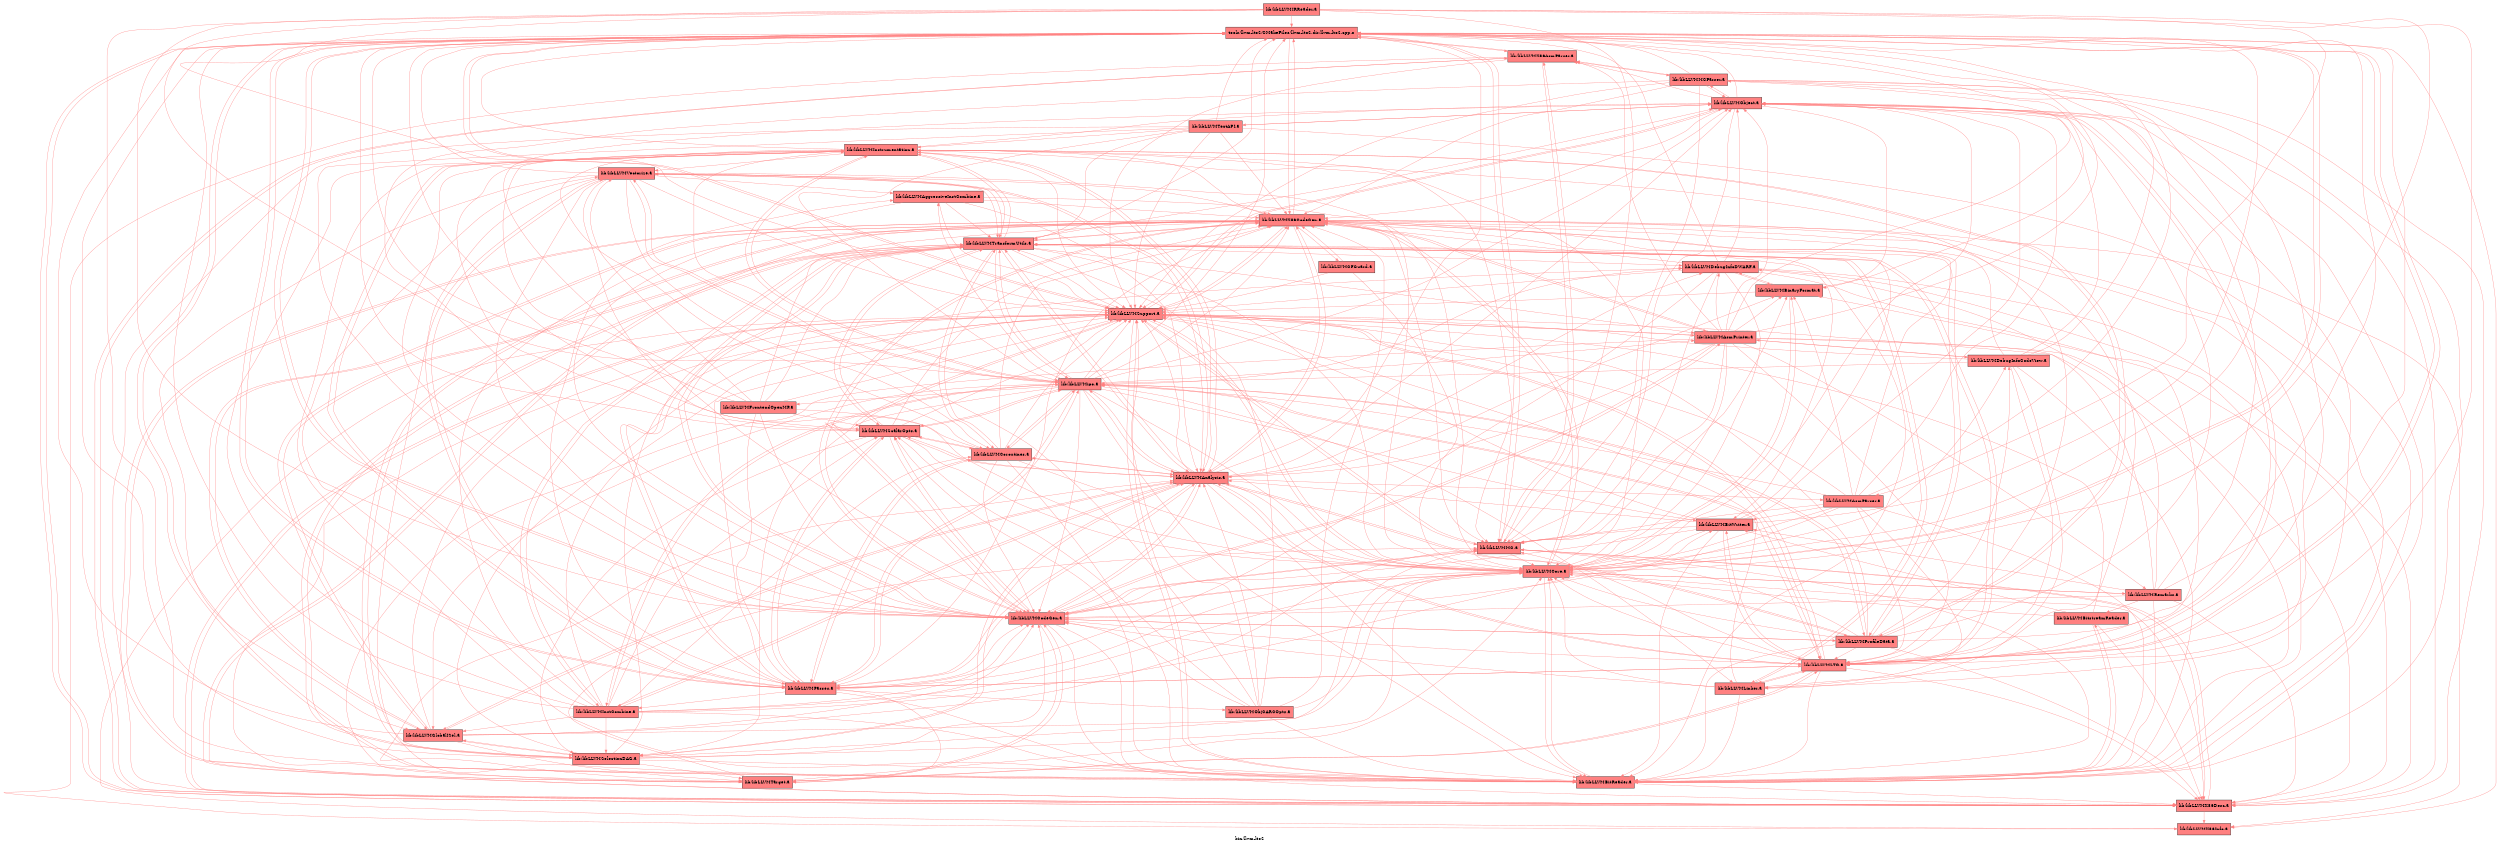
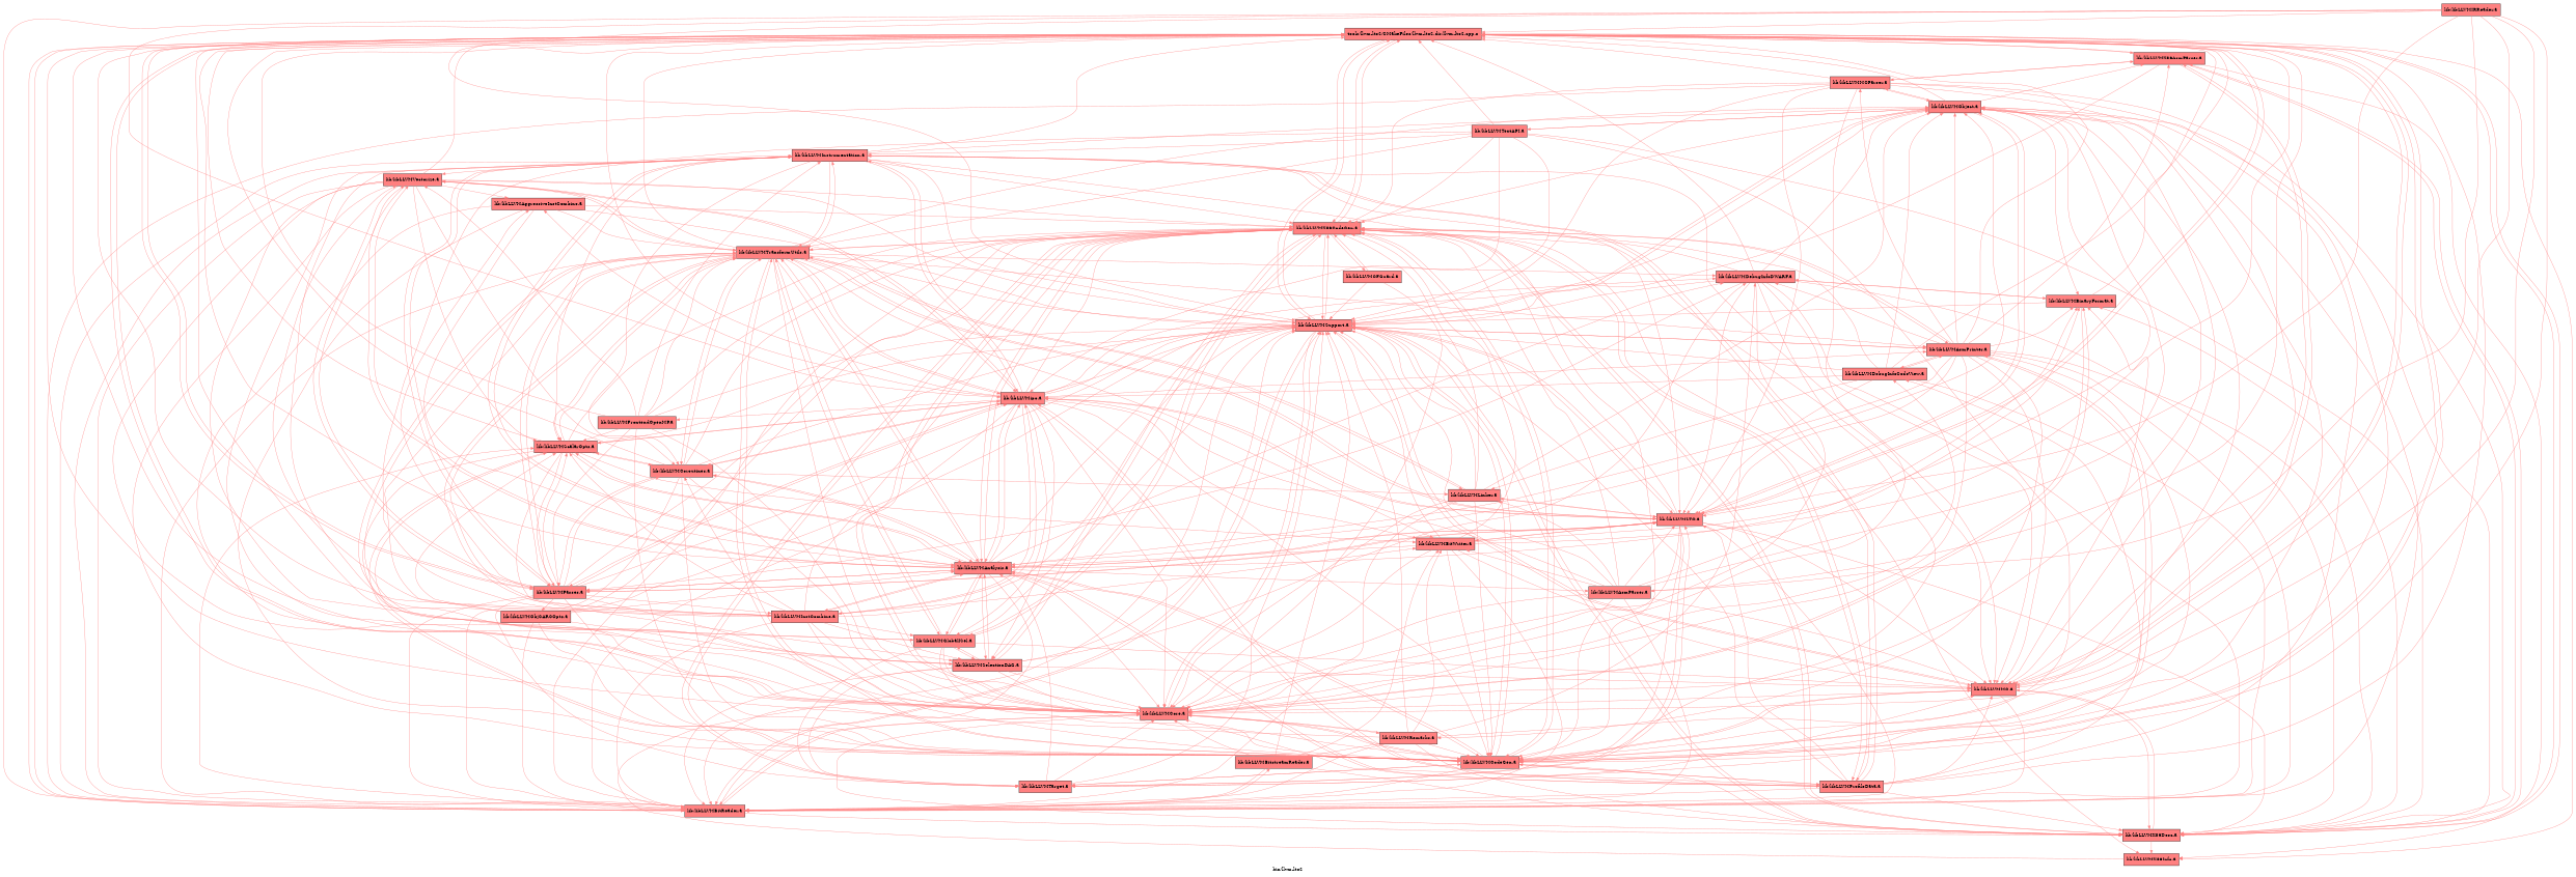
  digraph {
    label="bin/llvm-lto2"
    node [fillcolor="1.000000 0.5 1" shape=record style=filled]
    edge [color="1.000000 0.5 1"]
    n1 [label="{tools/llvm-lto2/CMakeFiles/llvm-lto2.dir/llvm-lto2.cpp.o}"]
    n2 [label="{lib/libLLVMX86AsmParser.a}"]
    n3 [label="{lib/libLLVMX86CodeGen.a}"]
    n4 [label="{lib/libLLVMX86Desc.a}"]
    n5 [label="{lib/libLLVMX86Info.a}"]
    n6 [label="{lib/libLLVMBitReader.a}"]
    n7 [label="{lib/libLLVMCodeGen.a}"]
    n8 [label="{lib/libLLVMCore.a}"]
    n9 [label="{lib/libLLVMLTO.a}"]
    n10 [label="{lib/libLLVMMC.a}"]
    n11 [label="{lib/libLLVMPasses.a}"]
    n12 [label="{lib/libLLVMSupport.a}"]
    n13 [label="{lib/libLLVMMCParser.a}"]
    n14 [label="{lib/libLLVMAsmPrinter.a}"]
    n15 [label="{lib/libLLVMTarget.a}"]
    n16 [label="{lib/libLLVMSelectionDAG.a}"]
    n17 [label="{lib/libLLVMAnalysis.a}"]
    n18 [label="{lib/libLLVMGlobalISel.a}"]
    n19 [label="{lib/libLLVMCFGuard.a}"]
    n20 [label="{lib/libLLVMProfileData.a}"]
    n21 [label="{lib/libLLVMTransformUtils.a}"]
    n22 [label="{lib/libLLVMBinaryFormat.a}"]
    n23 [label="{lib/libLLVMBitstreamReader.a}"]
    n24 [label="{lib/libLLVMScalarOpts.a}"]
    n25 [label="{lib/libLLVMRemarks.a}"]
    n26 [label="{lib/libLLVMDebugInfoCodeView.a}"]
    n27 [label="{lib/libLLVMLinker.a}"]
    n28 [label="{lib/libLLVMObject.a}"]
    n29 [label="{lib/libLLVMipo.a}"]
    n30 [label="{lib/libLLVMBitWriter.a}"]
    n31 [label="{lib/libLLVMCoroutines.a}"]
    n32 [label="{lib/libLLVMAggressiveInstCombine.a}"]
    n33 [label="{lib/libLLVMVectorize.a}"]
    n34 [label="{lib/libLLVMInstrumentation.a}"]
    n35 [label="{lib/libLLVMInstCombine.a}"]
    n36 [label="{lib/libLLVMObjCARCOpts.a}"]
    n37 [label="{lib/libLLVMDebugInfoDWARF.a}"]
    n38 [label="{lib/libLLVMAsmParser.a}"]
    n39 [label="{lib/libLLVMTextAPI.a}"]
    n40 [label="{lib/libLLVMFrontendOpenMP.a}"]
    n41 [label="{lib/libLLVMIRReader.a}"]
    n1 -> n2
    n1 -> n3
    n1 -> n4
    n1 -> n5
    n1 -> n6
    n1 -> n7
    n1 -> n8
    n1 -> n9
    n1 -> n10
    n1 -> n11
    n1 -> n12
    n2 -> n1
    n2 -> n4
    n2 -> n5
    n2 -> n10
    n2 -> n12
    n2 -> n13
    n3 -> n1
    n3 -> n4
    n3 -> n5
    n3 -> n7
    n3 -> n8
    n3 -> n10
    n3 -> n12
    n3 -> n14
    n3 -> n15
    n3 -> n16
    n3 -> n17
    n3 -> n18
    n3 -> n19
    n3 -> n20
    n3 -> n21
    n4 -> n1
    n4 -> n2
    n4 -> n3
    n4 -> n5
    n4 -> n10
    n4 -> n12
    n4 -> n22
    n5 -> n12
    n6 -> n1
    n6 -> n3
    n6 -> n4
    n6 -> n8
    n6 -> n12
    n6 -> n23
    n6 -> n24
    n7 -> n1
    n7 -> n3
    n7 -> n4
    n7 -> n6
    n7 -> n8
    n7 -> n10
    n7 -> n12
    n7 -> n14
    n7 -> n15
    n7 -> n17
    n7 -> n20
    n7 -> n21
    n7 -> n24
    n8 -> n1
    n8 -> n3
    n8 -> n4
    n8 -> n6
    n8 -> n7
    n8 -> n12
    n8 -> n22
    n8 -> n25
    n8 -> n26
    n9 -> n1
    n9 -> n3
    n9 -> n4
    n9 -> n6
    n9 -> n7
    n9 -> n8
    n9 -> n10
    n9 -> n11
    n9 -> n12
    n9 -> n15
    n9 -> n17
    n9 -> n21
    n9 -> n27
    n9 -> n28
    n9 -> n29
    n9 -> n30
    n10 -> n1
    n10 -> n2
    n10 -> n4
    n10 -> n6
    n10 -> n7
    n10 -> n8
    n10 -> n12
    n10 -> n22
    n11 -> n1
    n11 -> n3
    n11 -> n6
    n11 -> n7
    n11 -> n8
    n11 -> n9
    n11 -> n12
    n11 -> n15
    n11 -> n17
    n11 -> n21
    n11 -> n24
    n11 -> n29
    n11 -> n31
    n11 -> n32
    n11 -> n33
    n11 -> n34
    n11 -> n35
    n11 -> n36
    n12 -> n1
    n12 -> n3
    n12 -> n4
    n12 -> n6
    n12 -> n7
    n12 -> n8
    n12 -> n9
    n12 -> n10
    n12 -> n14
    n12 -> n28
    n13 -> n1
    n13 -> n2
    n13 -> n3
    n13 -> n4
    n13 -> n6
    n13 -> n7
    n13 -> n8
    n13 -> n9
    n13 -> n10
    n13 -> n12
    n13 -> n28
    n14 -> n1
    n14 -> n2
    n14 -> n3
    n14 -> n4
    n14 -> n6
    n14 -> n7
    n14 -> n8
    n14 -> n9
    n14 -> n10
    n14 -> n12
    n14 -> n13
    n14 -> n15
    n14 -> n17
    n14 -> n22
    n14 -> n25
    n14 -> n26
    n14 -> n28
    n14 -> n37
    n15 -> n3
    n15 -> n7
    n15 -> n8
    n15 -> n9
    n15 -> n10
    n15 -> n12
    n15 -> n17
    n16 -> n1
    n16 -> n3
    n16 -> n6
    n16 -> n7
    n16 -> n8
    n16 -> n10
    n16 -> n12
    n16 -> n15
    n16 -> n17
    n16 -> n18
    n16 -> n21
    n16 -> n37
    n17 -> n1
    n17 -> n3
    n17 -> n6
    n17 -> n7
    n17 -> n8
    n17 -> n9
    n17 -> n11
    n17 -> n12
    n17 -> n16
    n17 -> n18
    n17 -> n20
    n17 -> n21
    n17 -> n22
    n17 -> n24
    n17 -> n28
    n17 -> n29
    n17 -> n31
    n17 -> n33
    n17 -> n34
    n17 -> n35
    n17 -> n37
    n17 -> n38
    n18 -> n1
    n18 -> n3
    n18 -> n7
    n18 -> n8
    n18 -> n10
    n18 -> n12
    n18 -> n15
    n18 -> n16
    n18 -> n17
    n18 -> n21
    n19 -> n3
    n19 -> n8
    n19 -> n12
    n20 -> n1
    n20 -> n3
    n20 -> n4
    n20 -> n6
    n20 -> n7
    n20 -> n8
    n20 -> n9
    n20 -> n10
    n20 -> n12
    n20 -> n17
    n20 -> n26
    n20 -> n28
    n20 -> n29
    n20 -> n34
    n21 -> n1
    n21 -> n3
    n21 -> n6
    n21 -> n7
    n21 -> n8
    n21 -> n9
    n21 -> n11
    n21 -> n12
    n21 -> n14
    n21 -> n16
    n21 -> n17
    n21 -> n18
    n21 -> n24
    n21 -> n27
    n21 -> n28
    n21 -> n29
    n21 -> n30
    n21 -> n31
    n21 -> n33
    n21 -> n34
    n21 -> n35
    n21 -> n37
    n22 -> n1
    n22 -> n8
    n22 -> n12
    n22 -> n37
    n23 -> n4
    n23 -> n6
    n23 -> n8
    n23 -> n12
    n23 -> n30
    n24 -> n1
    n24 -> n3
    n24 -> n7
    n24 -> n8
    n24 -> n11
    n24 -> n12
    n24 -> n16
    n24 -> n17
    n24 -> n21
    n24 -> n29
+   n24 -> n30
    n24 -> n31
    n25 -> n1
    n25 -> n4
    n25 -> n6
    n25 -> n7
    n25 -> n8
    n25 -> n12
    n25 -> n23
    n25 -> n28
    n25 -> n30
    n25 -> n37
    n26 -> n1
    n26 -> n3
    n26 -> n6
    n26 -> n9
    n26 -> n12
    n26 -> n14
    n26 -> n27
    n26 -> n28
    n26 -> n29
    n27 -> n3
    n27 -> n6
    n27 -> n7
    n27 -> n8
    n27 -> n9
    n27 -> n12
    n27 -> n21
    n27 -> n28
    n28 -> n1
    n28 -> n2
    n28 -> n3
    n28 -> n4
    n28 -> n6
    n28 -> n7
    n28 -> n8
    n28 -> n9
    n28 -> n10
    n28 -> n12
    n28 -> n13
    n28 -> n22
    n28 -> n39
    n29 -> n1
    n29 -> n3
    n29 -> n6
    n29 -> n7
    n29 -> n8
    n29 -> n9
    n29 -> n11
    n29 -> n12
    n29 -> n14
    n29 -> n16
    n29 -> n17
    n29 -> n18
    n29 -> n20
    n29 -> n21
    n29 -> n24
-   n29 -> n27
+   n31 -> n27
    n29 -> n28
    n29 -> n30
    n29 -> n31
    n29 -> n32
    n29 -> n33
    n29 -> n34
    n29 -> n35
    n29 -> n37
    n29 -> n40
    n30 -> n1
    n30 -> n3
    n30 -> n6
    n30 -> n7
    n30 -> n8
    n30 -> n9
    n30 -> n10
    n30 -> n12
    n30 -> n17
    n30 -> n28
    n31 -> n1
    n31 -> n3
    n31 -> n6
    n31 -> n7
    n31 -> n8
    n31 -> n11
    n31 -> n12
    n31 -> n17
    n31 -> n21
    n31 -> n24
    n31 -> n29
    n32 -> n3
    n32 -> n7
    n32 -> n8
    n32 -> n12
    n32 -> n17
    n32 -> n21
    n33 -> n1
    n33 -> n3
    n33 -> n6
    n33 -> n7
    n33 -> n8
    n33 -> n11
    n33 -> n12
    n33 -> n17
    n33 -> n18
    n33 -> n21
    n33 -> n24
    n33 -> n29
    n33 -> n31
    n33 -> n32
    n34 -> n1
    n34 -> n3
    n34 -> n6
    n34 -> n7
    n34 -> n8
    n34 -> n9
    n34 -> n10
    n34 -> n11
    n34 -> n12
    n34 -> n17
    n34 -> n20
    n34 -> n21
    n34 -> n24
    n34 -> n28
    n34 -> n29
    n34 -> n31
    n34 -> n33
    n35 -> n1
    n35 -> n3
    n35 -> n6
    n35 -> n7
    n35 -> n8
    n35 -> n12
    n35 -> n16
    n35 -> n17
    n35 -> n18
    n35 -> n21
    n35 -> n24
    n35 -> n29
    n35 -> n30
    n35 -> n31
    n35 -> n33
    n35 -> n34
    n36 -> n3
    n36 -> n6
    n36 -> n7
    n36 -> n8
    n36 -> n12
    n36 -> n17
    n36 -> n21
    n36 -> n24
    n36 -> n34
    n37 -> n1
    n37 -> n3
    n37 -> n4
    n37 -> n6
+   n37 -> n7
    n37 -> n8
    n37 -> n9
    n37 -> n10
    n37 -> n11
    n37 -> n12
    n37 -> n22
    n37 -> n28
    n38 -> n1
    n38 -> n3
    n38 -> n6
    n38 -> n7
    n38 -> n8
    n38 -> n9
    n38 -> n10
    n38 -> n12
    n38 -> n22
    n38 -> n27
    n38 -> n28
    n38 -> n29
    n38 -> n30
    n39 -> n1
    n39 -> n3
    n39 -> n4
    n39 -> n6
    n39 -> n7
    n39 -> n12
    n39 -> n21
    n39 -> n28
    n39 -> n29
    n39 -> n34
    n40 -> n1
    n40 -> n3
    n40 -> n7
    n40 -> n8
    n40 -> n11
    n40 -> n12
    n40 -> n21
    n40 -> n24
    n40 -> n33
    n40 -> n34
    n41 -> n1
    n41 -> n6
    n41 -> n7
    n41 -> n8
    n41 -> n9
    n41 -> n10
    n41 -> n12
    n41 -> n29
    n41 -> n38
  }
